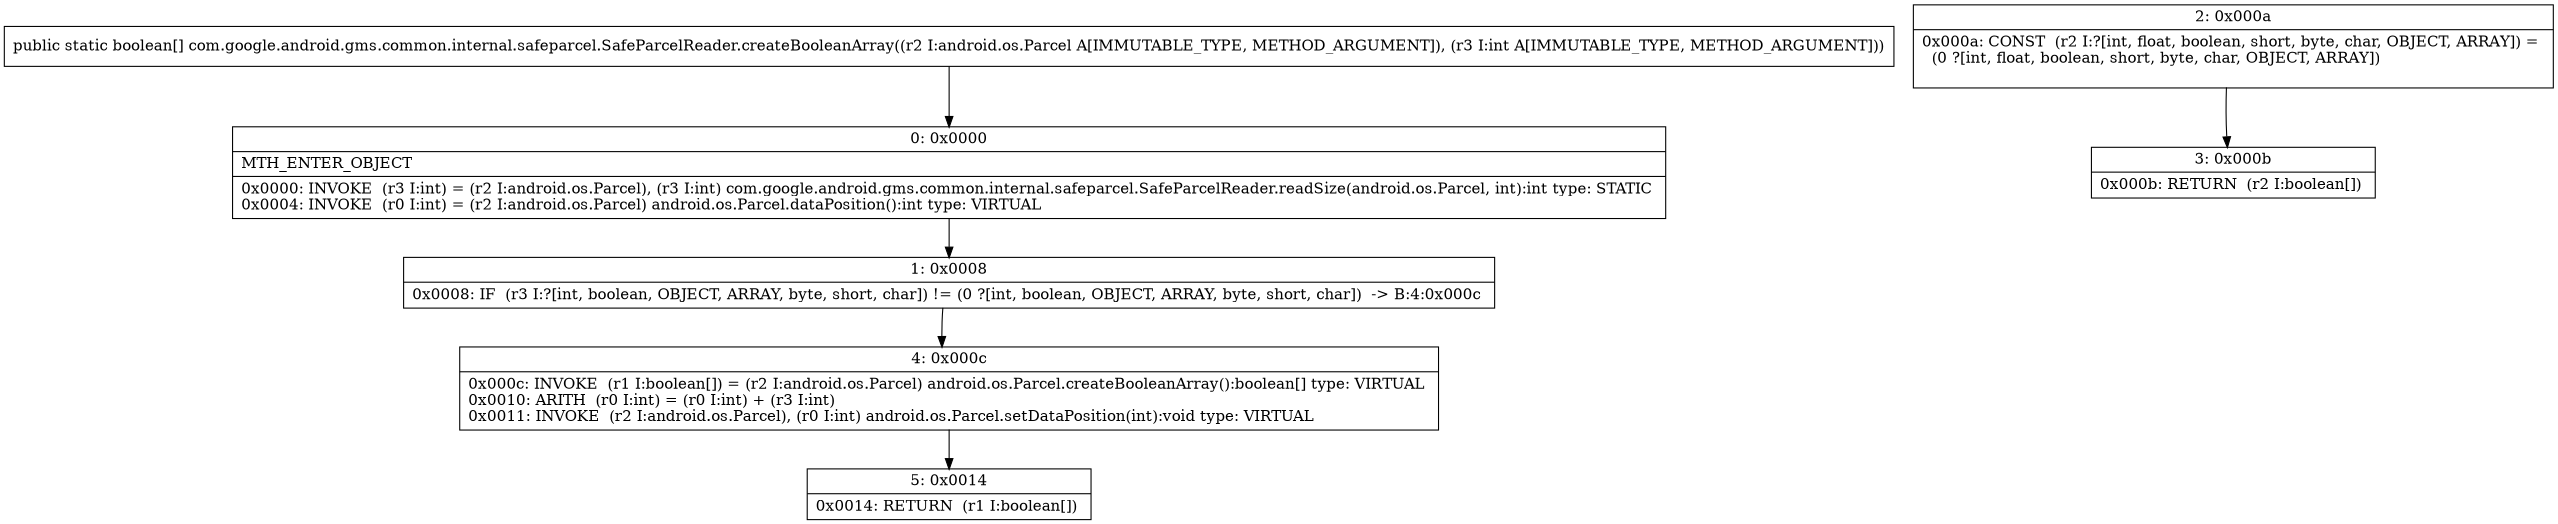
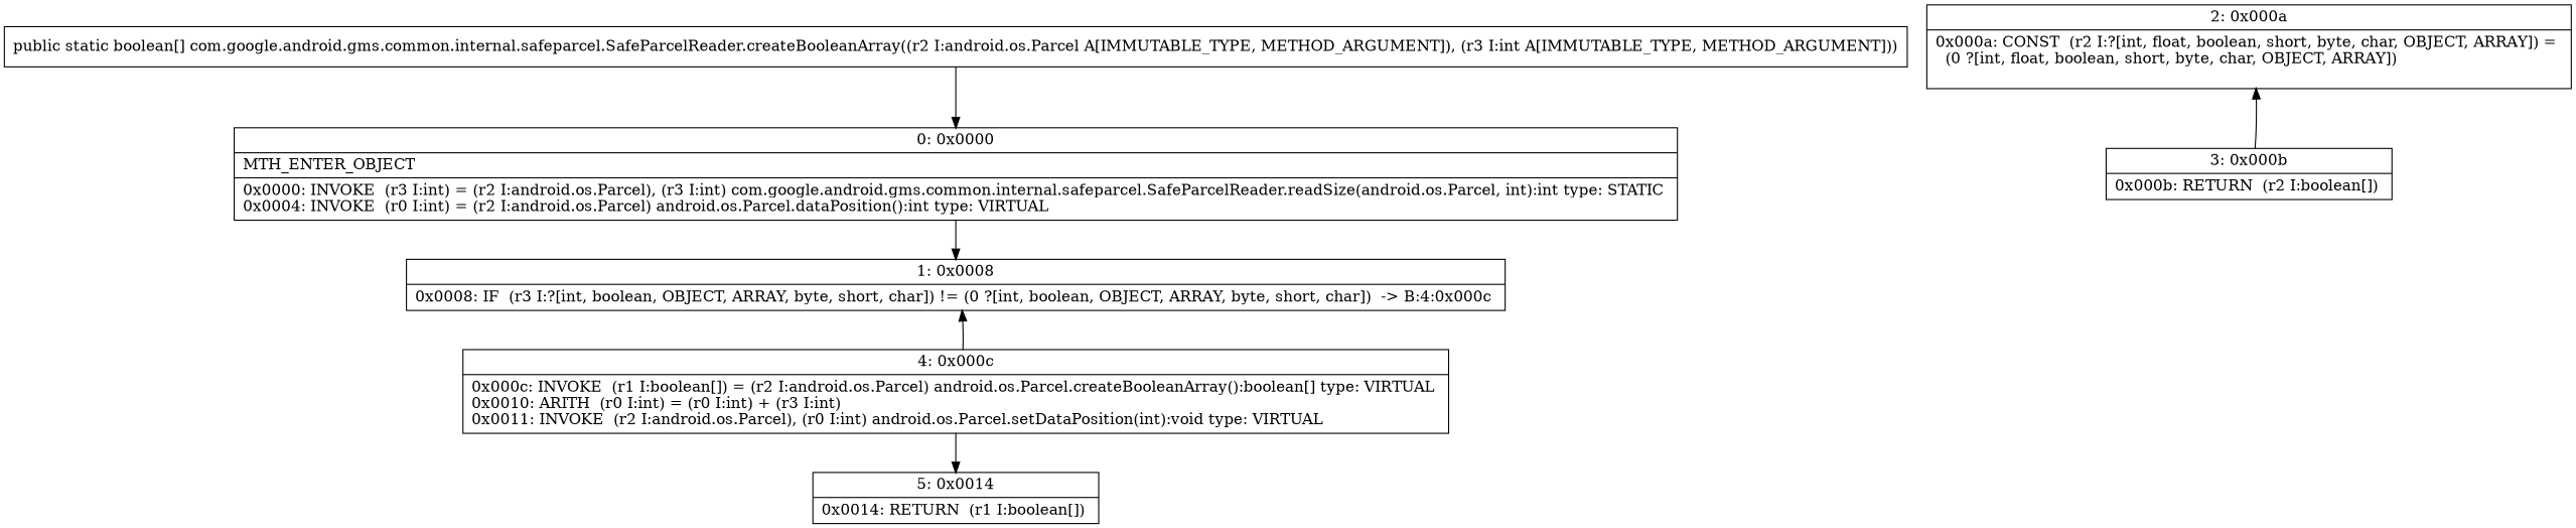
  digraph {
    node [shape=record]
    n1 [label="{0\:\ 0x0000|MTH_ENTER_OBJECT\l|0x0000: INVOKE  (r3 I:int) = (r2 I:android.os.Parcel), (r3 I:int) com.google.android.gms.common.internal.safeparcel.SafeParcelReader.readSize(android.os.Parcel, int):int type: STATIC \l0x0004: INVOKE  (r0 I:int) = (r2 I:android.os.Parcel) android.os.Parcel.dataPosition():int type: VIRTUAL \l}"]
    n2 [label="{1\:\ 0x0008|0x0008: IF  (r3 I:?[int, boolean, OBJECT, ARRAY, byte, short, char]) != (0 ?[int, boolean, OBJECT, ARRAY, byte, short, char])  \-\> B:4:0x000c \l}"]
    n3 [label="{4\:\ 0x000c|0x000c: INVOKE  (r1 I:boolean[]) = (r2 I:android.os.Parcel) android.os.Parcel.createBooleanArray():boolean[] type: VIRTUAL \l0x0010: ARITH  (r0 I:int) = (r0 I:int) + (r3 I:int) \l0x0011: INVOKE  (r2 I:android.os.Parcel), (r0 I:int) android.os.Parcel.setDataPosition(int):void type: VIRTUAL \l}"]
    n4 [label="{2\:\ 0x000a|0x000a: CONST  (r2 I:?[int, float, boolean, short, byte, char, OBJECT, ARRAY]) = \l  (0 ?[int, float, boolean, short, byte, char, OBJECT, ARRAY])\l \l}"]
    n5 [label="{3\:\ 0x000b|0x000b: RETURN  (r2 I:boolean[]) \l}"]
    n6 [label="{5\:\ 0x0014|0x0014: RETURN  (r1 I:boolean[]) \l}"]
    n7 [label="{public static boolean[] com.google.android.gms.common.internal.safeparcel.SafeParcelReader.createBooleanArray((r2 I:android.os.Parcel A[IMMUTABLE_TYPE, METHOD_ARGUMENT]), (r3 I:int A[IMMUTABLE_TYPE, METHOD_ARGUMENT])) }"]
    n1 -> n2
-   n2 -> n3
+   n3 -> n2
    n3 -> n6
-   n4 -> n5
+   n5 -> n4
    n7 -> n1
  }
